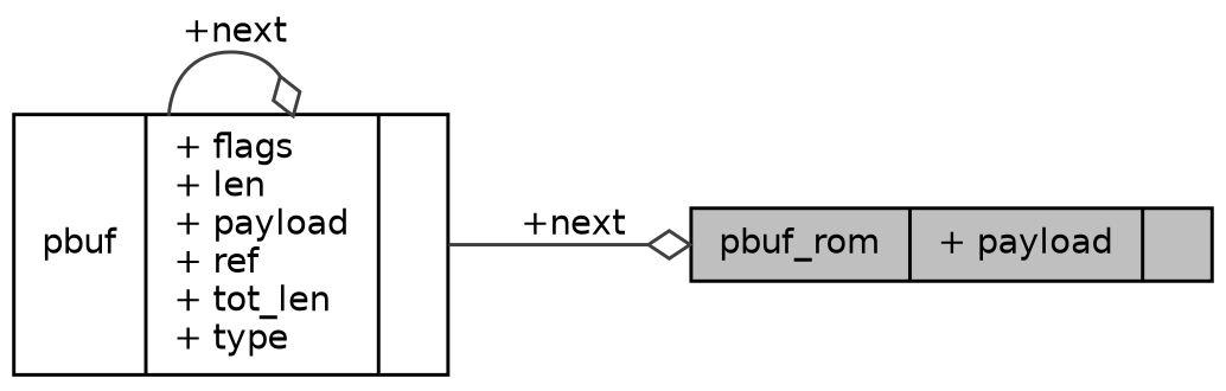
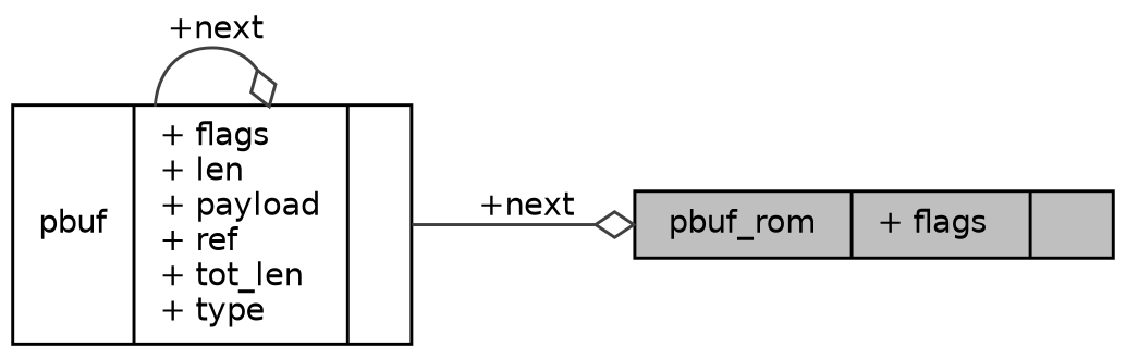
  digraph {
    rankdir=LR
    node [color=black fontname=Helvetica fontsize=10 shape=record style=filled]
    edge [arrowhead=odiamond color=grey25 fontname=Helvetica fontsize=10 labelfontname=Helvetica labelfontsize=10 style=solid]
-   n1 [fillcolor=grey75 fontcolor=black height=0.2 label="{pbuf_rom\n|+ payload\l|}" width=0.4]
+   n1 [fillcolor=grey75 fontcolor=black height=0.2 label="{pbuf_rom\n|+ flags\l|}" width=0.4]
    n2 [fillcolor=white height=0.2 label="{pbuf\n|+ flags\l+ len\l+ payload\l+ ref\l+ tot_len\l+ type\l|}" width=0.4]
    n2 -> n1 [label=" +next"]
    n2 -> n2 [label=" +next"]
  }
